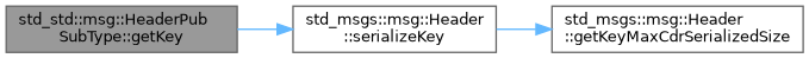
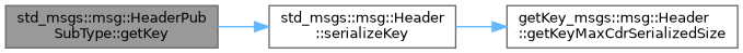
  digraph {
    rankdir=LR
    node [color=grey40 fillcolor=white fontname=Helvetica fontsize=10 shape=box style=filled]
    edge [color=steelblue1 fontname=Helvetica fontsize=10 labelfontname=Helvetica labelfontsize=10 style=solid]
-   n1 [color=gray40 fillcolor=grey60 fontcolor=black height=0.2 label="std_std::msg::HeaderPub\lSubType::getKey" width=0.4]
+   n1 [color=gray40 fillcolor=grey60 fontcolor=black height=0.2 label="std_msgs::msg::HeaderPub\lSubType::getKey" width=0.4]
    n2 [height=0.2 label="std_msgs::msg::Header\l::serializeKey" width=0.4]
-   n3 [height=0.2 label="std_msgs::msg::Header\l::getKeyMaxCdrSerializedSize" width=0.4]
+   n3 [height=0.2 label="getKey_msgs::msg::Header\l::getKeyMaxCdrSerializedSize" width=0.4]
    n1 -> n2
    n2 -> n3
  }
